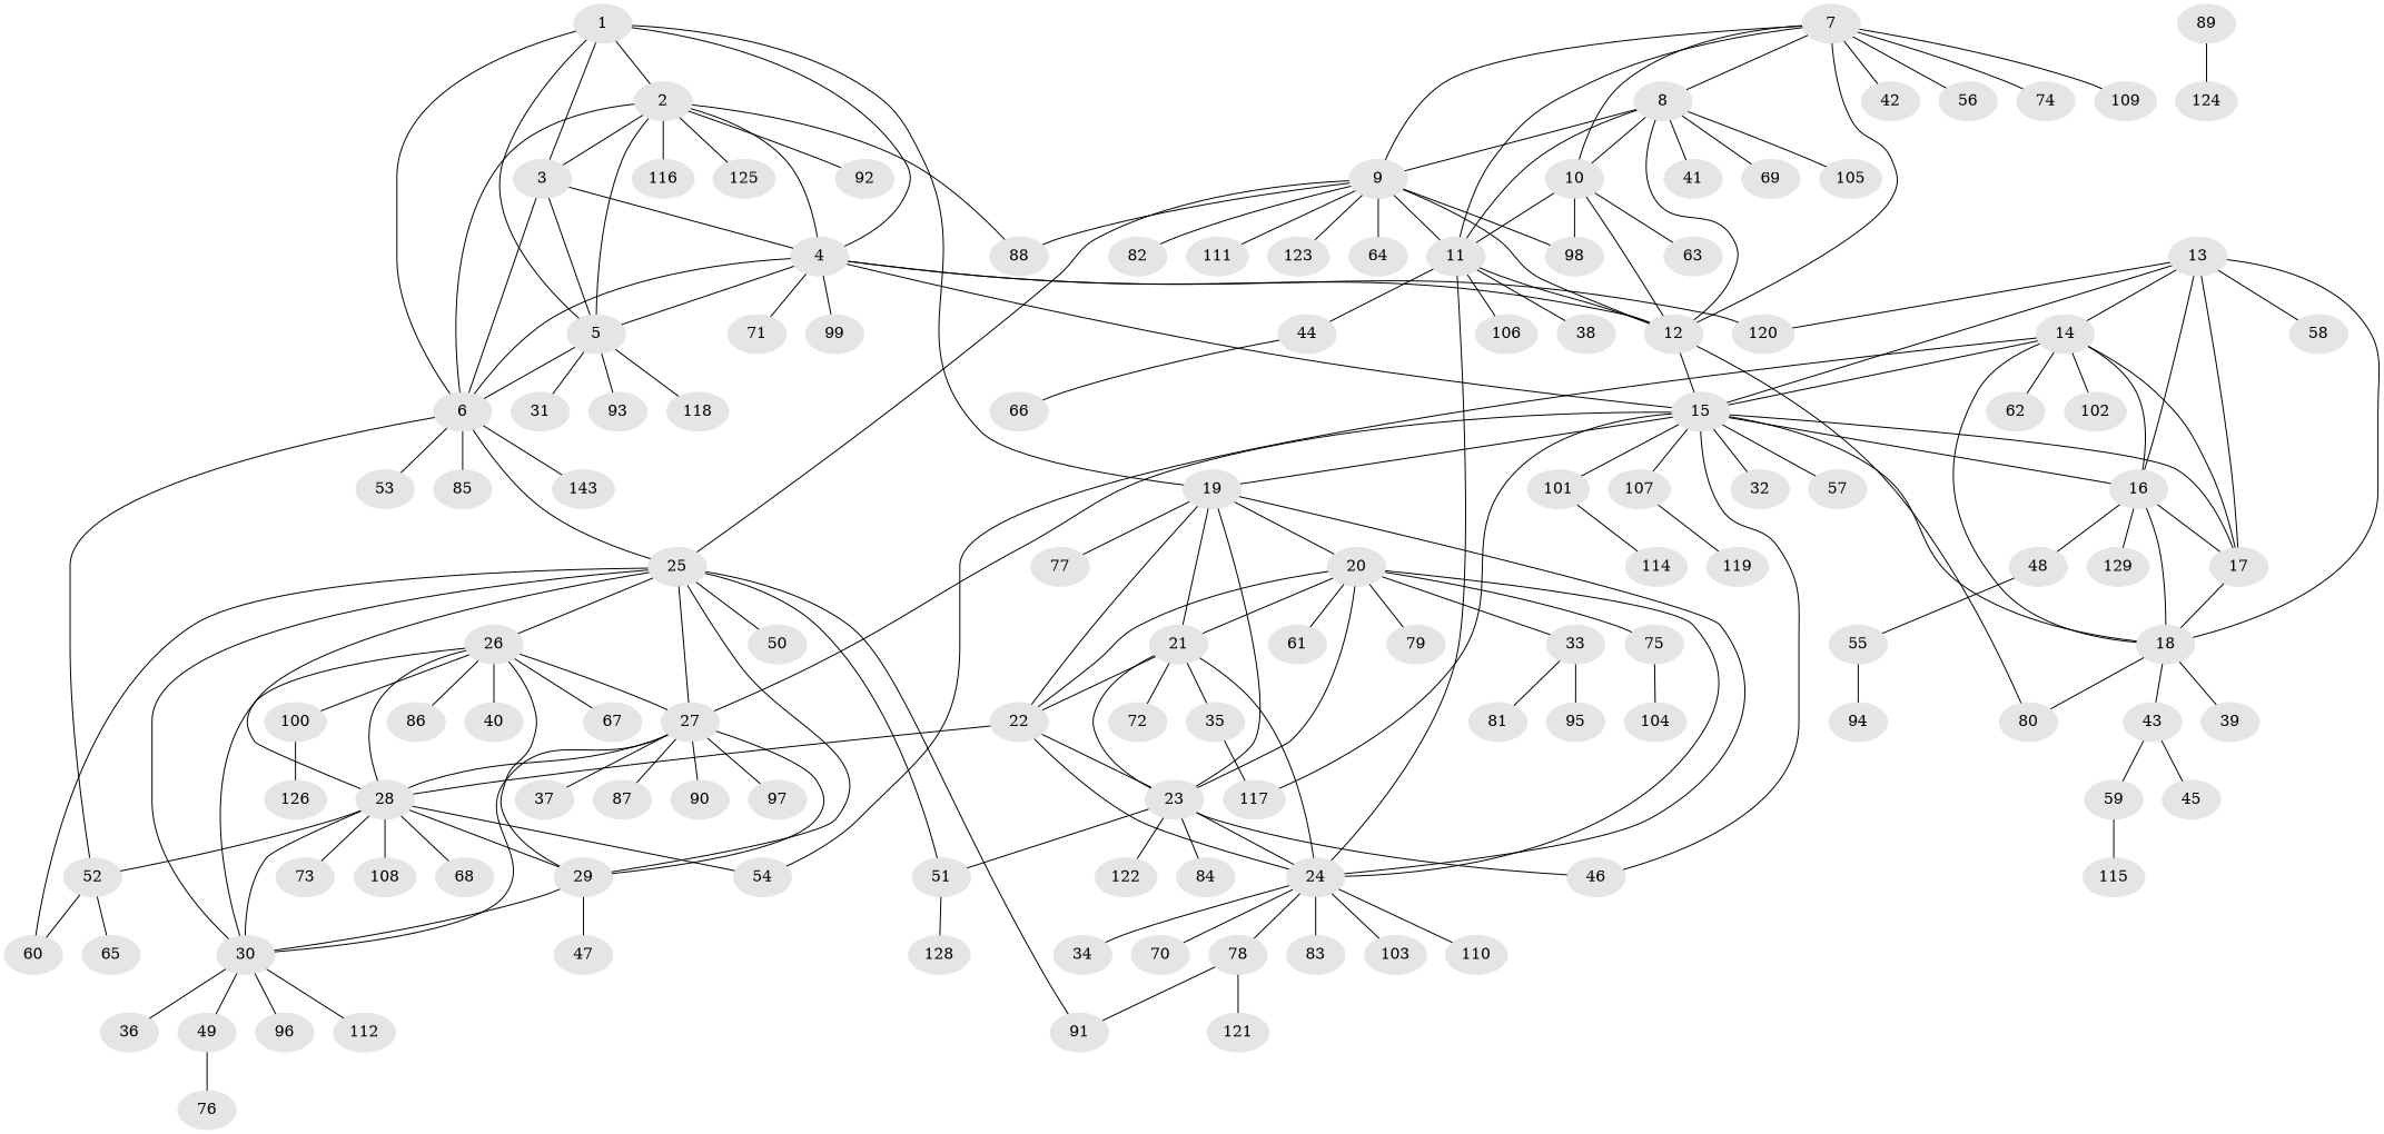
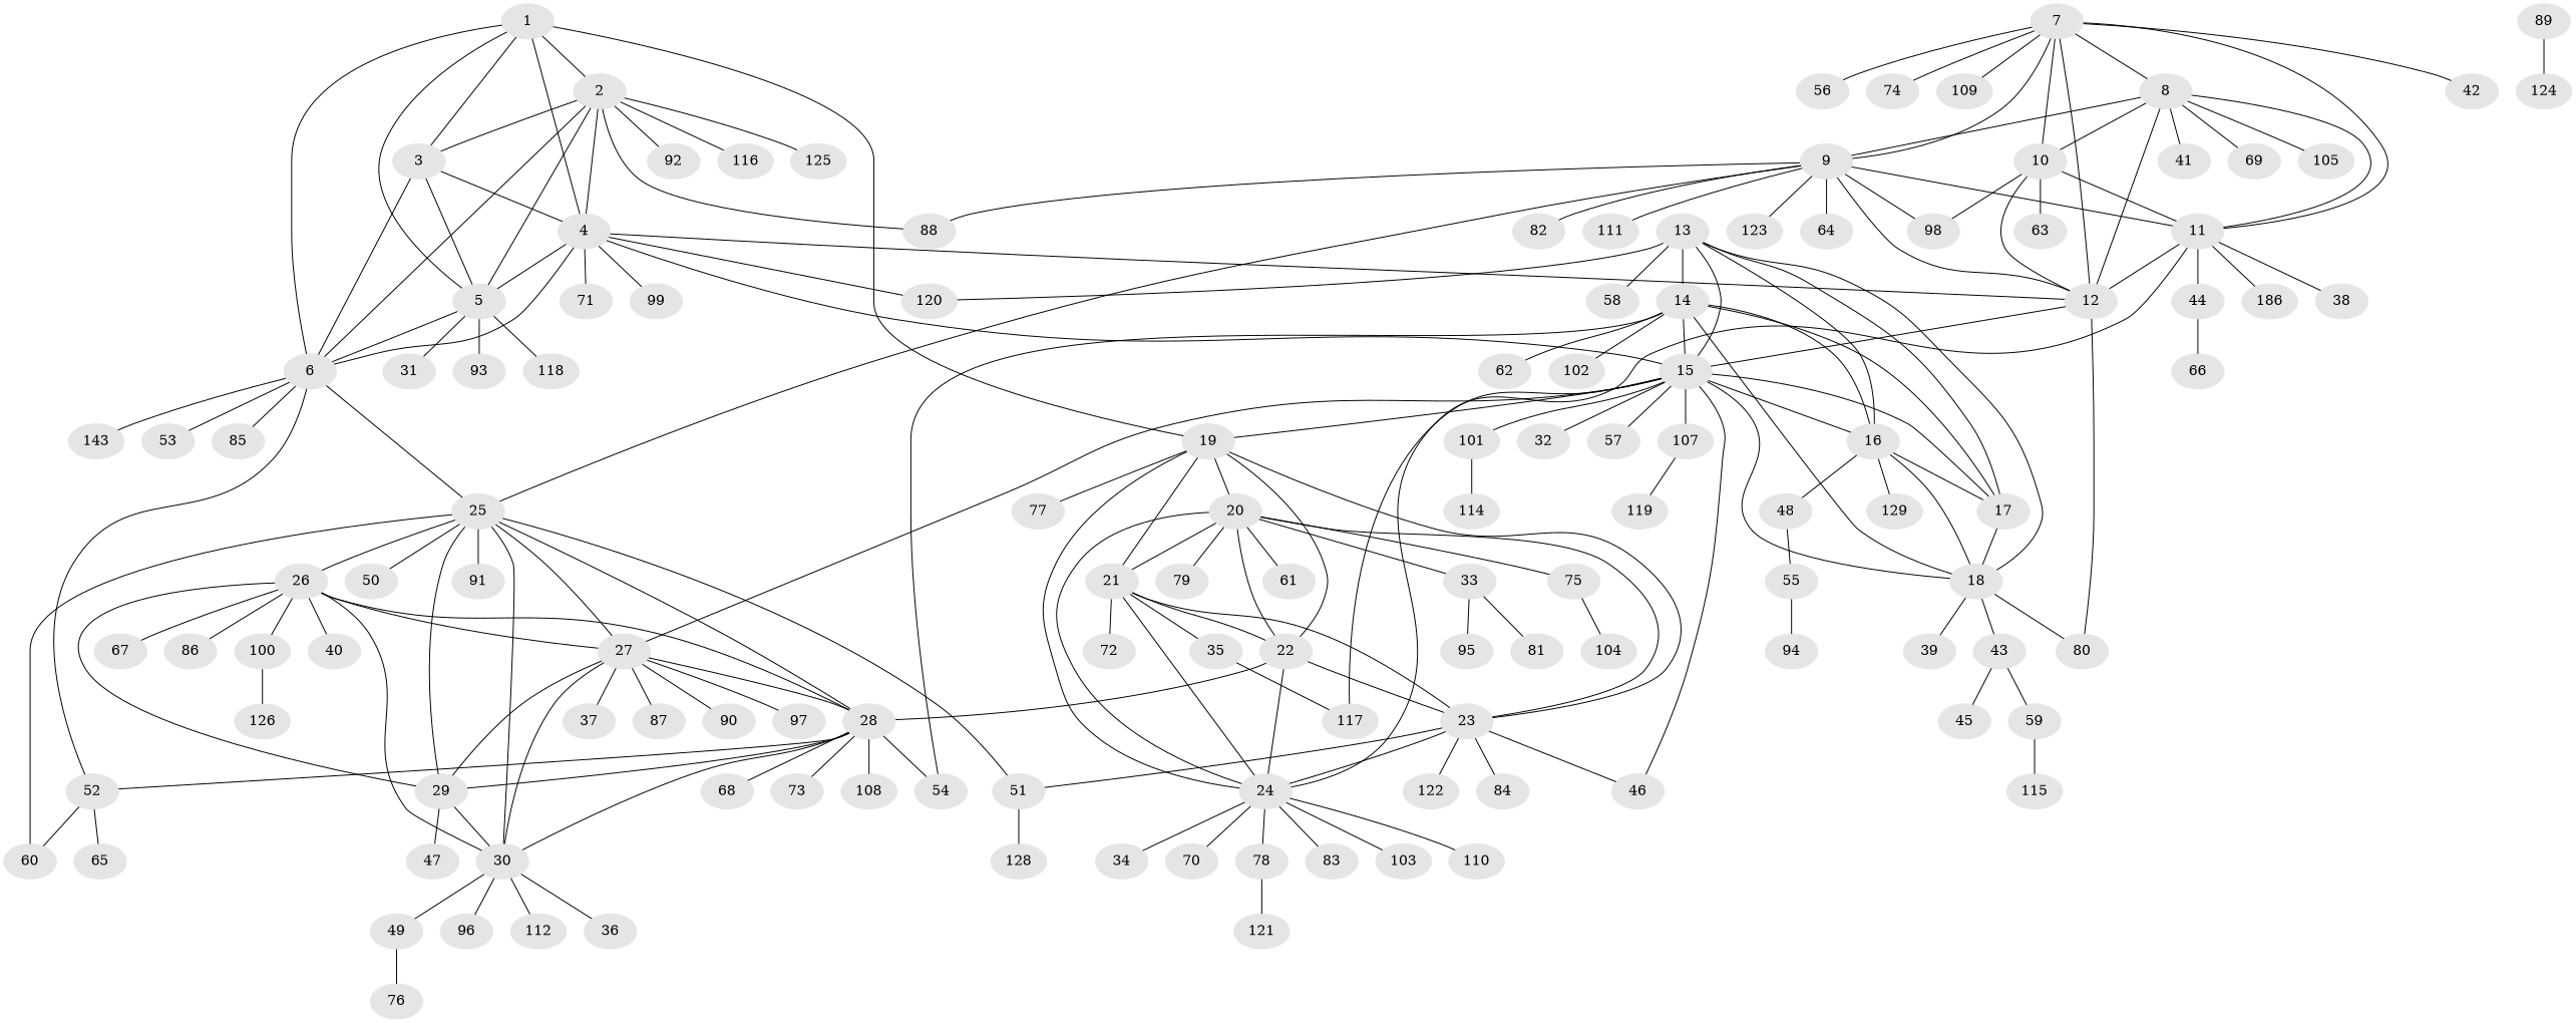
  graph {
    node [color=gray90 style=filled]
    1
    2
    3
    4
    5
    6
    19
    88
    92
    116
    125
    12
    15
    71
    99
    120
    31
    93
    118
    25
    52
    53
    85
    n24 [label=143]
    24
    20
    21
    22
    23
    77
    80
    16
    17
    18
    27
    32
    46
    57
    101
    107
    117
    28
    51
    26
    29
    30
    50
    60
    91
    65
    7
    8
    9
    10
    11
    42
    56
    74
    109
    41
    69
    105
    64
    82
    111
    123
    98
    63
    38
    44
-   106
+   106 [label=186]
    34
    70
    78
    83
    103
    110
    66
    13
    14
    58
    54
    62
    102
    48
    129
    39
    43
    37
    87
    90
    97
    114
    119
    55
    45
    59
    33
    61
    75
    79
    35
    72
    84
    122
    81
    95
    104
    68
    73
    108
    128
    121
    40
    67
    86
    100
    47
    36
    49
    96
    112
    126
    76
    115
    94
    89
    124
    1 -- 2
    1 -- 3
    1 -- 4
    1 -- 5
    1 -- 6
    1 -- 19
    2 -- 3
    2 -- 4
    2 -- 5
    2 -- 6
    2 -- 88
    2 -- 92
    2 -- 116
    2 -- 125
    3 -- 4
    3 -- 5
    3 -- 6
    4 -- 5
    4 -- 6
    4 -- 12
    4 -- 15
    4 -- 71
    4 -- 99
    4 -- 120
    5 -- 6
    5 -- 31
    5 -- 93
    5 -- 118
    6 -- 25
    6 -- 52
    6 -- 53
    6 -- 85
    6 -- n24
    19 -- 24
    19 -- 20
    19 -- 21
    19 -- 22
    19 -- 23
    19 -- 77
    12 -- 15
    12 -- 80
    15 -- 19
    15 -- 16
    15 -- 17
    15 -- 18
    15 -- 27
    15 -- 32
    15 -- 46
    15 -- 57
    15 -- 101
    15 -- 107
    15 -- 117
    25 -- 27
    25 -- 28
    25 -- 51
    25 -- 26
    25 -- 29
    25 -- 30
    25 -- 50
    25 -- 60
    25 -- 91
    52 -- 60
    52 -- 65
    24 -- 34
    24 -- 70
    24 -- 78
    24 -- 83
    24 -- 103
    24 -- 110
    20 -- 24
    20 -- 21
    20 -- 22
    20 -- 23
    20 -- 33
    20 -- 61
    20 -- 75
    20 -- 79
    21 -- 24
    21 -- 22
    21 -- 23
    21 -- 35
    21 -- 72
    22 -- 24
    22 -- 23
    22 -- 28
    23 -- 24
    23 -- 46
    23 -- 51
    23 -- 84
    23 -- 122
    16 -- 17
    16 -- 18
    16 -- 48
    16 -- 129
    17 -- 18
    18 -- 80
    18 -- 39
    18 -- 43
    27 -- 28
    27 -- 29
    27 -- 30
    27 -- 37
    27 -- 87
    27 -- 90
    27 -- 97
    101 -- 114
    107 -- 119
    28 -- 52
    28 -- 29
    28 -- 30
    28 -- 54
    28 -- 68
    28 -- 73
    28 -- 108
    51 -- 128
    26 -- 27
    26 -- 28
    26 -- 29
    26 -- 30
    26 -- 40
    26 -- 67
    26 -- 86
    26 -- 100
    29 -- 30
    29 -- 47
    30 -- 36
    30 -- 49
    30 -- 96
    30 -- 112
    7 -- 12
    7 -- 8
    7 -- 9
    7 -- 10
    7 -- 11
    7 -- 42
    7 -- 56
    7 -- 74
    7 -- 109
    8 -- 12
    8 -- 9
    8 -- 10
    8 -- 11
    8 -- 41
    8 -- 69
    8 -- 105
    9 -- 88
    9 -- 12
    9 -- 25
    9 -- 11
    9 -- 64
    9 -- 82
    9 -- 111
    9 -- 123
    9 -- 98
    10 -- 12
    10 -- 11
    10 -- 98
    10 -- 63
    11 -- 12
    11 -- 24
    11 -- 38
    11 -- 44
    11 -- 106
    44 -- 66
-   78 -- 91
    78 -- 121
    13 -- 15
    13 -- 120
    13 -- 16
    13 -- 17
    13 -- 18
    13 -- 14
    13 -- 58
    14 -- 15
    14 -- 16
    14 -- 17
    14 -- 18
    14 -- 54
    14 -- 62
    14 -- 102
    48 -- 55
    43 -- 45
    43 -- 59
    55 -- 94
    59 -- 115
    33 -- 81
    33 -- 95
    75 -- 104
    35 -- 117
    100 -- 126
    49 -- 76
    89 -- 124
  }
